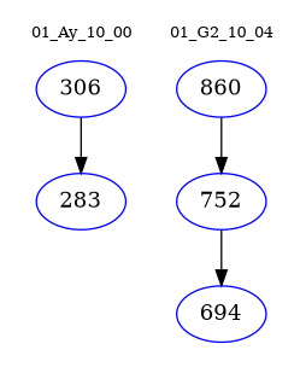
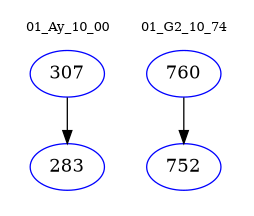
  digraph {
    node [color=blue]
    edge [color=black]
-   n1 [label=306]
+   n1 [label=307]
    n2 [label=283]
    n3 [label=752]
-   n4 [label=694]
-   n5 [label=860]
+   n5 [label=760]
    subgraph cluster_1 {
      color=white
      fontsize=10
      label="01_Ay_10_00"
      n1
      n2
    }
    subgraph cluster_2 {
      color=white
      fontsize=10
-     label="01_G2_10_04"
+     label="01_G2_10_74"
      n3
-     n4
      n5
    }
    n1 -> n2
-   n3 -> n4
    n5 -> n3
  }
